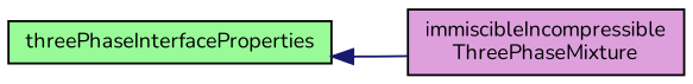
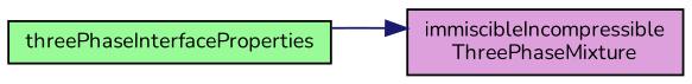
  digraph {
    rankdir=LR
    fontname=Nunito
    node [color=black fontname=Nunito fontsize=10 shape=record style=filled]
    n1 [fillcolor=palegreen fontcolor=black height=0.2 label=threePhaseInterfaceProperties width=0.4]
    n2 [height=0.2 label="immiscibleIncompressible\lThreePhaseMixture" width=0.4 fillcolor=plum]
-   n1 -> n2 [color=midnightblue dir=back fontname=Nunito fontsize=10 labelfontname=Helvetica labelfontsize=10 style=solid]
+   n2 -> n1 [color=midnightblue dir=back fontname=Nunito fontsize=10 labelfontname=Helvetica labelfontsize=10 style=solid]
  }
